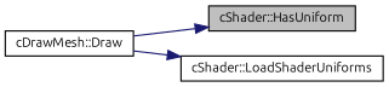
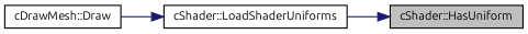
  digraph {
    fontname=Ubuntu
    rankdir=RL
    node [color=black fillcolor=white fontname=Ubuntu fontsize=10 shape=record style=filled]
    edge [color=midnightblue dir=back fontname=Ubuntu fontsize=10 labelfontname=Helvetica labelfontsize=10 style=solid]
    n1 [fillcolor=grey75 fontcolor=black height=0.2 label="cShader::HasUniform" width=0.4]
    n2 [height=0.2 label="cShader::LoadShaderUniforms" width=0.4]
    n3 [height=0.2 label="cDrawMesh::Draw" width=0.4]
-   n1 -> n3
+   n1 -> n2
    n2 -> n3
  }
